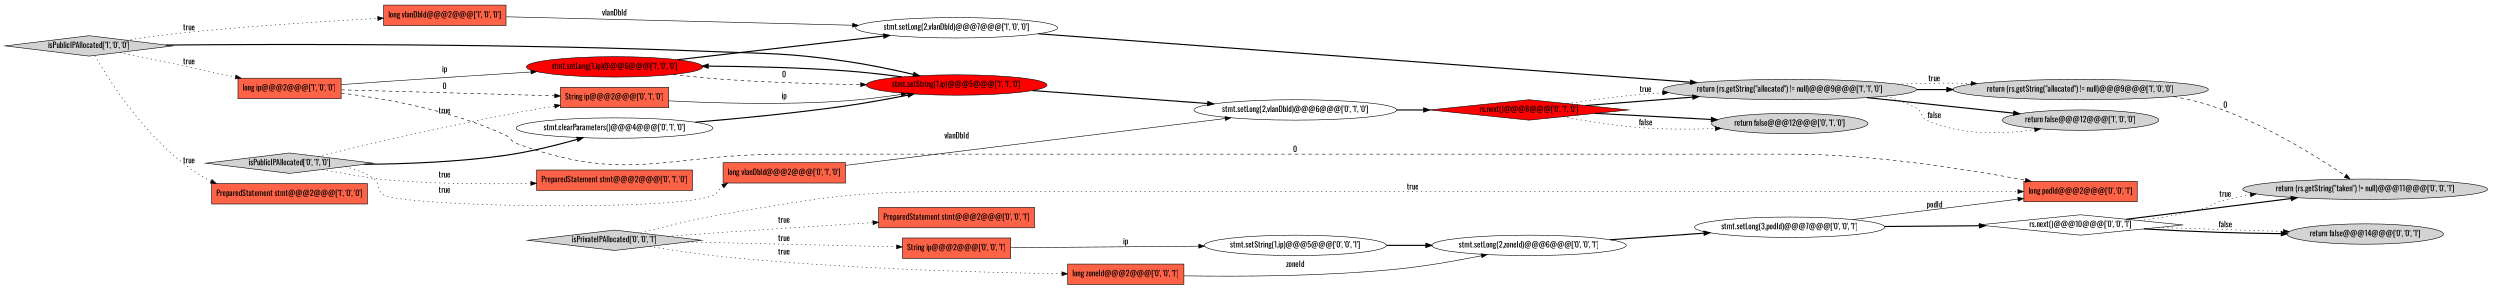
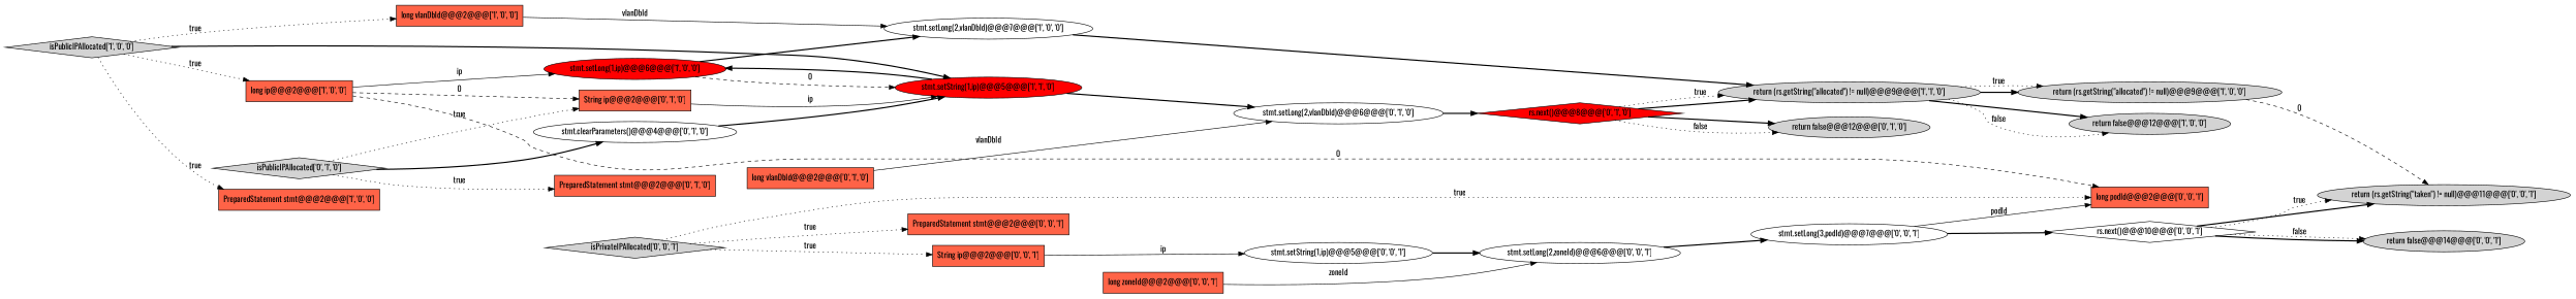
  digraph {
    fontname=Oswald
    rankdir=LR
    node [fillcolor=tomato fontname=Oswald shape=ellipse style=filled]
    edge [fontname=Oswald style=bold]
    n1 [fillcolor=red label="stmt.setLong(1,ip)@@@6@@@['1', '0', '0']"]
    n2 [fillcolor=red label="stmt.setString(1,ip)@@@5@@@['1', '1', '0']"]
    n3 [fillcolor=white label="stmt.setLong(2,vlanDbId)@@@7@@@['1', '0', '0']"]
    n4 [fillcolor=white label="stmt.setLong(2,vlanDbId)@@@6@@@['0', '1', '0']"]
    n5 [fillcolor=lightgray label="return (rs.getString(\"allocated\") != null)@@@9@@@['1', '1', '0']"]
    n6 [fillcolor=lightgray label="return false@@@12@@@['0', '1', '0']"]
    n7 [fillcolor=lightgray label="isPrivateIPAllocated['0', '0', '1']" shape=diamond]
    n8 [label="long podId@@@2@@@['0', '0', '1']" shape=box]
    n9 [label="PreparedStatement stmt@@@2@@@['0', '0', '1']" shape=box]
    n10 [label="String ip@@@2@@@['0', '0', '1']" shape=box]
    n11 [label="long zoneId@@@2@@@['0', '0', '1']" shape=box]
    n12 [fillcolor=white label="stmt.setString(1,ip)@@@5@@@['0', '0', '1']"]
    n13 [fillcolor=white label="stmt.setLong(2,zoneId)@@@6@@@['0', '0', '1']"]
    n14 [fillcolor=lightgray label="return (rs.getString(\"allocated\") != null)@@@9@@@['1', '0', '0']"]
    n15 [fillcolor=lightgray label="return (rs.getString(\"taken\") != null)@@@11@@@['0', '0', '1']"]
    n16 [fillcolor=white label="rs.next()@@@10@@@['0', '0', '1']" shape=diamond]
    n17 [fillcolor=lightgray label="return false@@@14@@@['0', '0', '1']"]
    n18 [fillcolor=lightgray label="return false@@@12@@@['1', '0', '0']"]
    n19 [fillcolor=white label="stmt.setLong(3,podId)@@@7@@@['0', '0', '1']"]
    n20 [label="long vlanDbId@@@2@@@['1', '0', '0']" shape=box]
    n21 [label="long ip@@@2@@@['1', '0', '0']" shape=box]
    n22 [label="String ip@@@2@@@['0', '1', '0']" shape=box]
    n23 [fillcolor=red label="rs.next()@@@8@@@['0', '1', '0']" shape=diamond]
    n24 [fillcolor=lightgray label="isPublicIPAllocated['0', '1', '0']" shape=diamond]
    n25 [label="PreparedStatement stmt@@@2@@@['0', '1', '0']" shape=box]
    n26 [fillcolor=white label="stmt.clearParameters()@@@4@@@['0', '1', '0']"]
    n27 [label="long vlanDbId@@@2@@@['0', '1', '0']" shape=box]
    n28 [label="PreparedStatement stmt@@@2@@@['1', '0', '0']" shape=box]
    n29 [fillcolor=lightgray label="isPublicIPAllocated['1', '0', '0']" shape=diamond]
    n1 -> n2 [label=0 style=dashed]
    n1 -> n3
    n2 -> n1
    n2 -> n4
    n3 -> n5
    n4 -> n23
    n5 -> n14
    n5 -> n14 [label=true style=dotted]
    n5 -> n18 [label=false style=dotted]
    n5 -> n18
    n7 -> n8 [label=true style=dotted]
    n7 -> n9 [label=true style=dotted]
    n7 -> n10 [label=true style=dotted]
-   n7 -> n11 [label=true style=dotted]
    n10 -> n12 [label=ip style=solid]
    n11 -> n13 [label=zoneId style=solid]
    n12 -> n13
    n13 -> n19
    n14 -> n15 [label=0 style=dashed]
    n16 -> n15 [label=true style=dotted]
    n16 -> n15
    n16 -> n17 [label=false style=dotted]
    n16 -> n17
    n19 -> n8 [label=podId style=solid]
    n19 -> n16
    n20 -> n3 [label=vlanDbId style=solid]
    n21 -> n1 [label=ip style=solid]
    n21 -> n8 [label=0 style=dashed]
    n21 -> n22 [label=0 style=dashed]
    n22 -> n2 [label=ip style=solid]
    n23 -> n5
    n23 -> n5 [label=true style=dotted]
    n23 -> n6
    n23 -> n6 [label=false style=dotted]
    n24 -> n22 [label=true style=dotted]
    n24 -> n25 [label=true style=dotted]
    n24 -> n26
-   n24 -> n27 [label=true style=dotted]
    n26 -> n2
    n27 -> n4 [label=vlanDbId style=solid]
    n29 -> n2
    n29 -> n20 [label=true style=dotted]
    n29 -> n21 [label=true style=dotted]
    n29 -> n28 [label=true style=dotted]
  }
